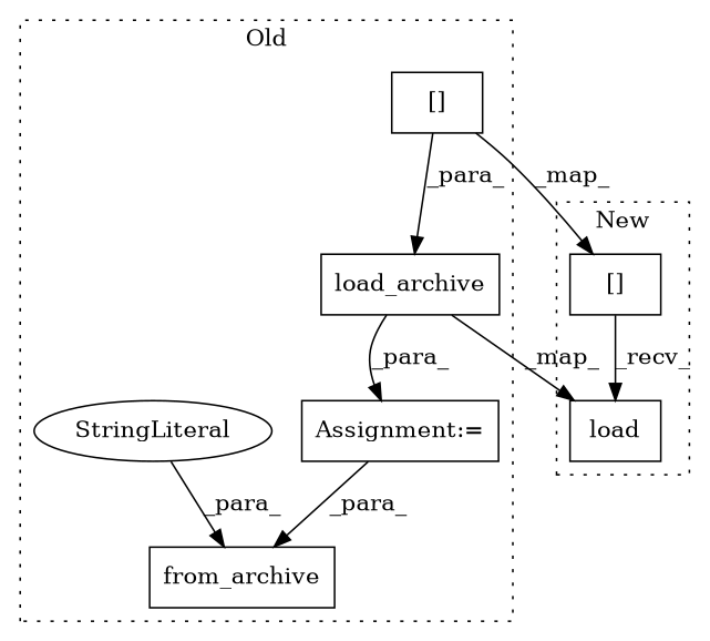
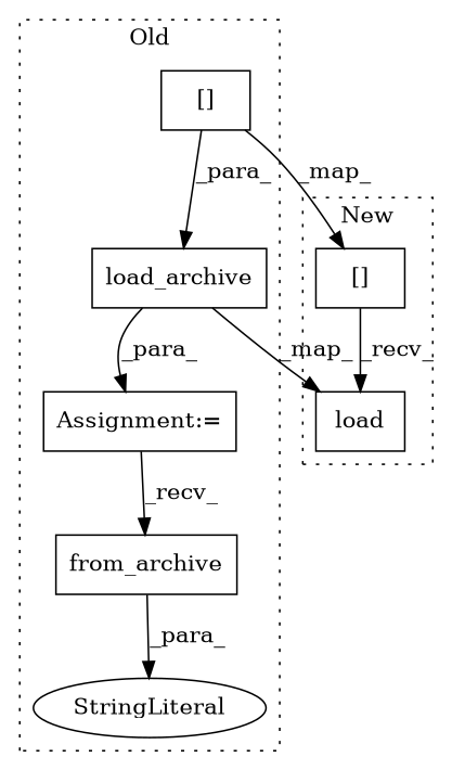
  digraph {
    node [a=32 l="13,1" shape=box]
    n1 [label=load_archive s="762,814"]
    n2 [a=2 l="15,1" label="[]" s="775,813"]
    n3 [label=from_archive s="749,839"]
    n4 [a=7 l=9 label="Assignment:=" s=651]
    n5 [a=45 l=23 label=StringLiteral s=816 shape=ellipse]
    n6 [l=11 label=load s=671]
    n7 [a=2 l="15,1" label="[]" s="631,669"]
    subgraph cluster_1 {
      label=Old
      style=dotted
      n1
      n2
      n3
      n4
      n5
    }
    subgraph cluster_2 {
      label=New
      style=dotted
      n6
      n7
    }
    n1 -> n4 [label=_para_]
    n1 -> n6 [label=_map_]
    n2 -> n1 [label=_para_]
    n2 -> n7 [label=_map_]
-   n4 -> n3 [label=_para_]
-   n5 -> n3 [label=_para_]
+   n4 -> n3 [label=_recv_]
+   n3 -> n5 [label=_para_]
    n7 -> n6 [label=_recv_]
  }
